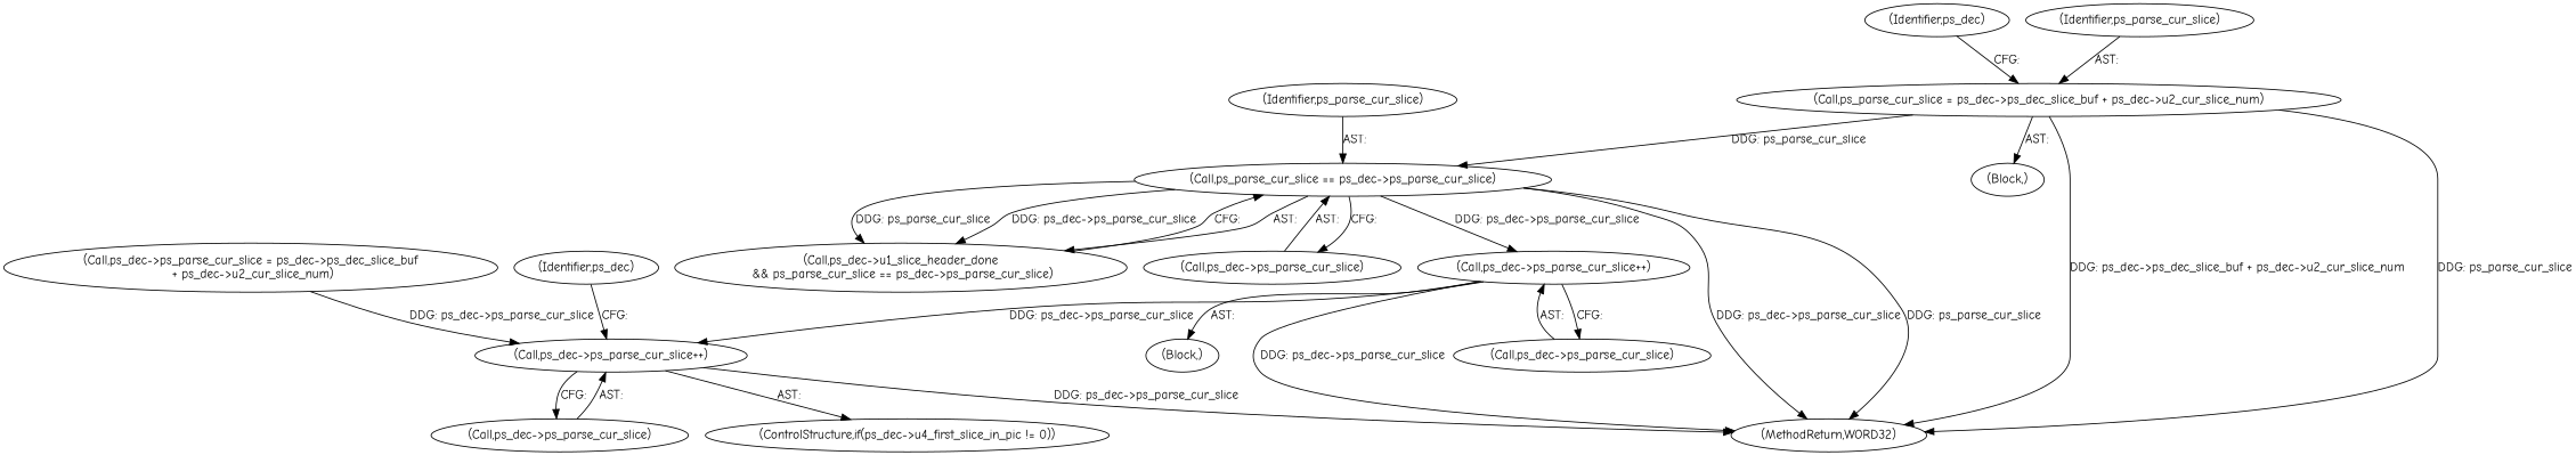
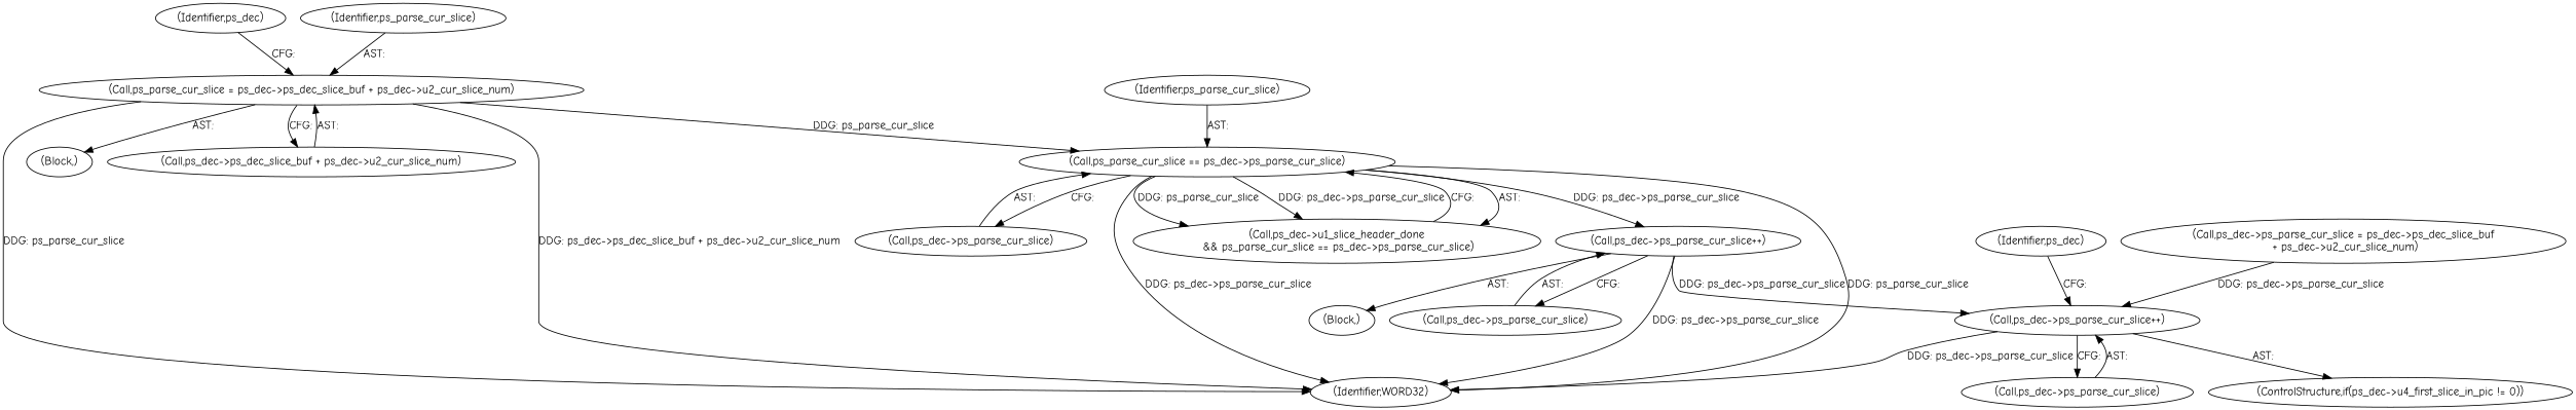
  digraph {
    fontname="Comic Neue"
    node [fontname="Comic Neue"]
    edge [fontname="Comic Neue"]
    n1 [label="(Call,ps_dec->ps_parse_cur_slice++)"]
    n2 [label="(Call,ps_dec->ps_parse_cur_slice++)"]
    n3 [label="(Block,)"]
    n4 [label="(Call,ps_dec->ps_parse_cur_slice)"]
-   n5 [label="(MethodReturn,WORD32)"]
+   n5 [label="(Identifier,WORD32)"]
    n6 [label="(Call,ps_dec->ps_parse_cur_slice)"]
    n7 [label="(ControlStructure,if(ps_dec->u4_first_slice_in_pic != 0))"]
    n8 [label="(Call,ps_parse_cur_slice == ps_dec->ps_parse_cur_slice)"]
    n9 [label="(Call,ps_dec->u1_slice_header_done\n && ps_parse_cur_slice == ps_dec->ps_parse_cur_slice)"]
    n10 [label="(Call,ps_dec->ps_parse_cur_slice)"]
    n11 [label="(Call,ps_parse_cur_slice = ps_dec->ps_dec_slice_buf + ps_dec->u2_cur_slice_num)"]
+   n12 [label="(Call,ps_dec->ps_dec_slice_buf + ps_dec->u2_cur_slice_num)"]
    n13 [label="(Block,)"]
    n14 [label="(Identifier,ps_dec)"]
    n15 [label="(Identifier,ps_parse_cur_slice)"]
    n16 [label="(Identifier,ps_dec)"]
    n17 [label="(Identifier,ps_parse_cur_slice)"]
    n18 [label="(Call,ps_dec->ps_parse_cur_slice = ps_dec->ps_dec_slice_buf\n + ps_dec->u2_cur_slice_num)"]
    n1 -> n2 [label="DDG: ps_dec->ps_parse_cur_slice"]
    n1 -> n3 [label="AST: "]
    n1 -> n4 [label="CFG: "]
    n1 -> n5 [label="DDG: ps_dec->ps_parse_cur_slice"]
    n2 -> n5 [label="DDG: ps_dec->ps_parse_cur_slice"]
    n2 -> n6 [label="CFG: "]
    n2 -> n7 [label="AST: "]
    n4 -> n1 [label="AST: "]
    n6 -> n2 [label="AST: "]
    n8 -> n1 [label="DDG: ps_dec->ps_parse_cur_slice"]
    n8 -> n5 [label="DDG: ps_dec->ps_parse_cur_slice"]
    n8 -> n5 [label="DDG: ps_parse_cur_slice"]
    n8 -> n9 [label="AST: "]
    n8 -> n9 [label="DDG: ps_parse_cur_slice"]
    n8 -> n9 [label="DDG: ps_dec->ps_parse_cur_slice"]
    n8 -> n10 [label="CFG: "]
    n9 -> n8 [label="CFG: "]
    n10 -> n8 [label="AST: "]
    n11 -> n5 [label="DDG: ps_parse_cur_slice"]
    n11 -> n5 [label="DDG: ps_dec->ps_dec_slice_buf + ps_dec->u2_cur_slice_num"]
    n11 -> n8 [label="DDG: ps_parse_cur_slice"]
+   n11 -> n12 [label="CFG: "]
    n11 -> n13 [label="AST: "]
+   n12 -> n11 [label="AST: "]
    n14 -> n2 [label="CFG: "]
    n15 -> n8 [label="AST: "]
    n16 -> n11 [label="CFG: "]
    n17 -> n11 [label="AST: "]
    n18 -> n2 [label="DDG: ps_dec->ps_parse_cur_slice"]
  }
